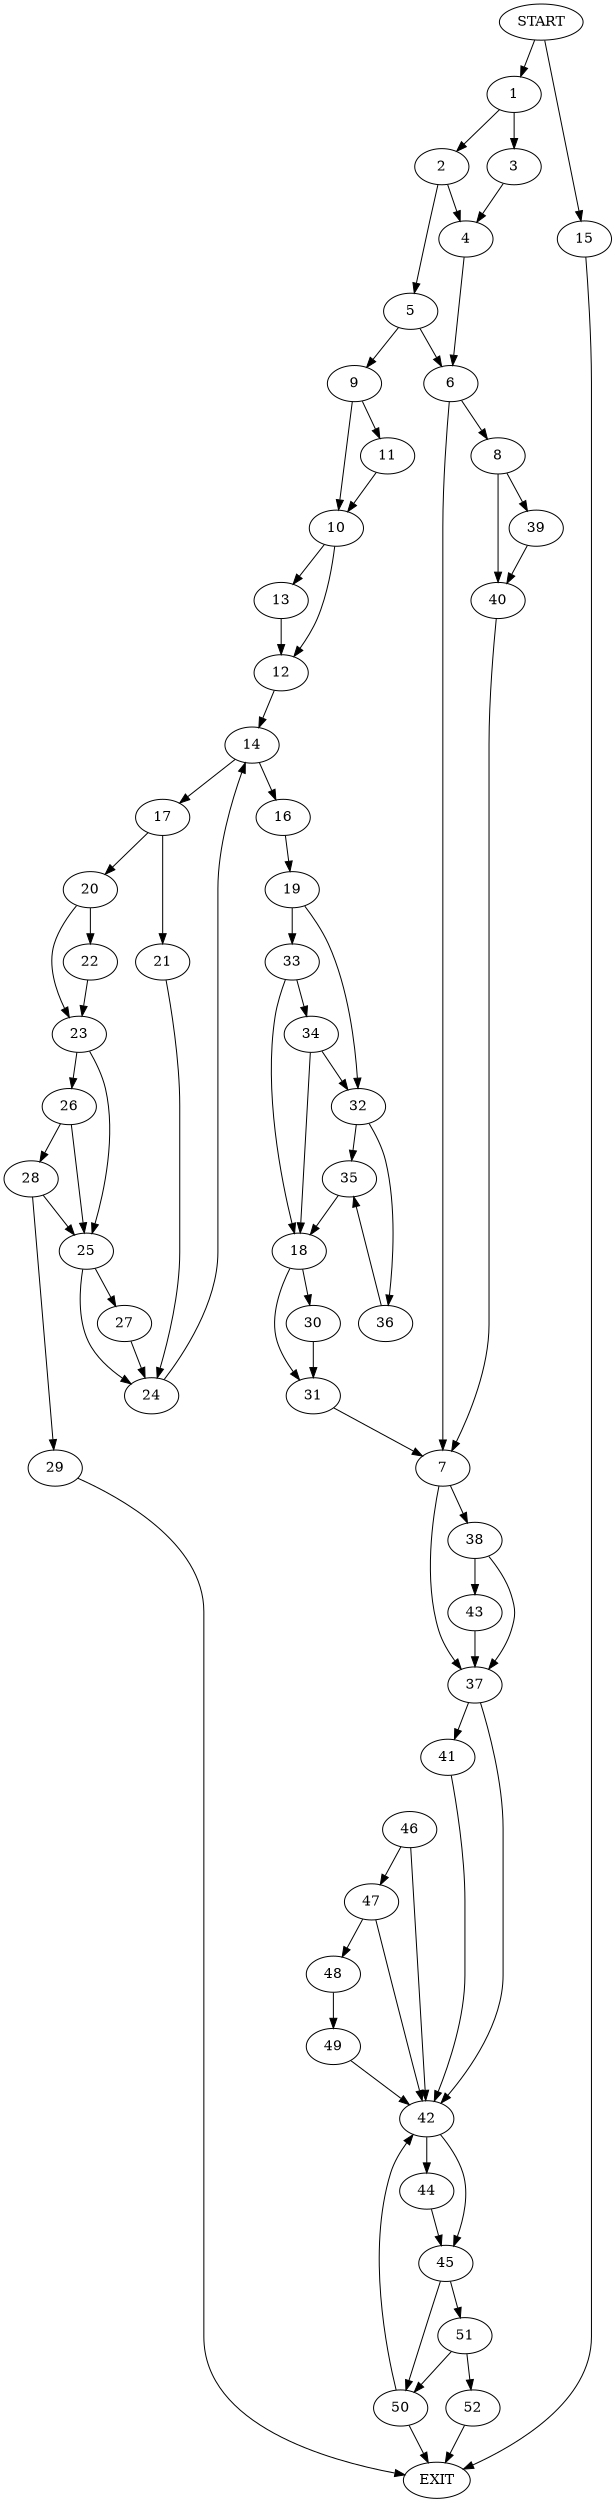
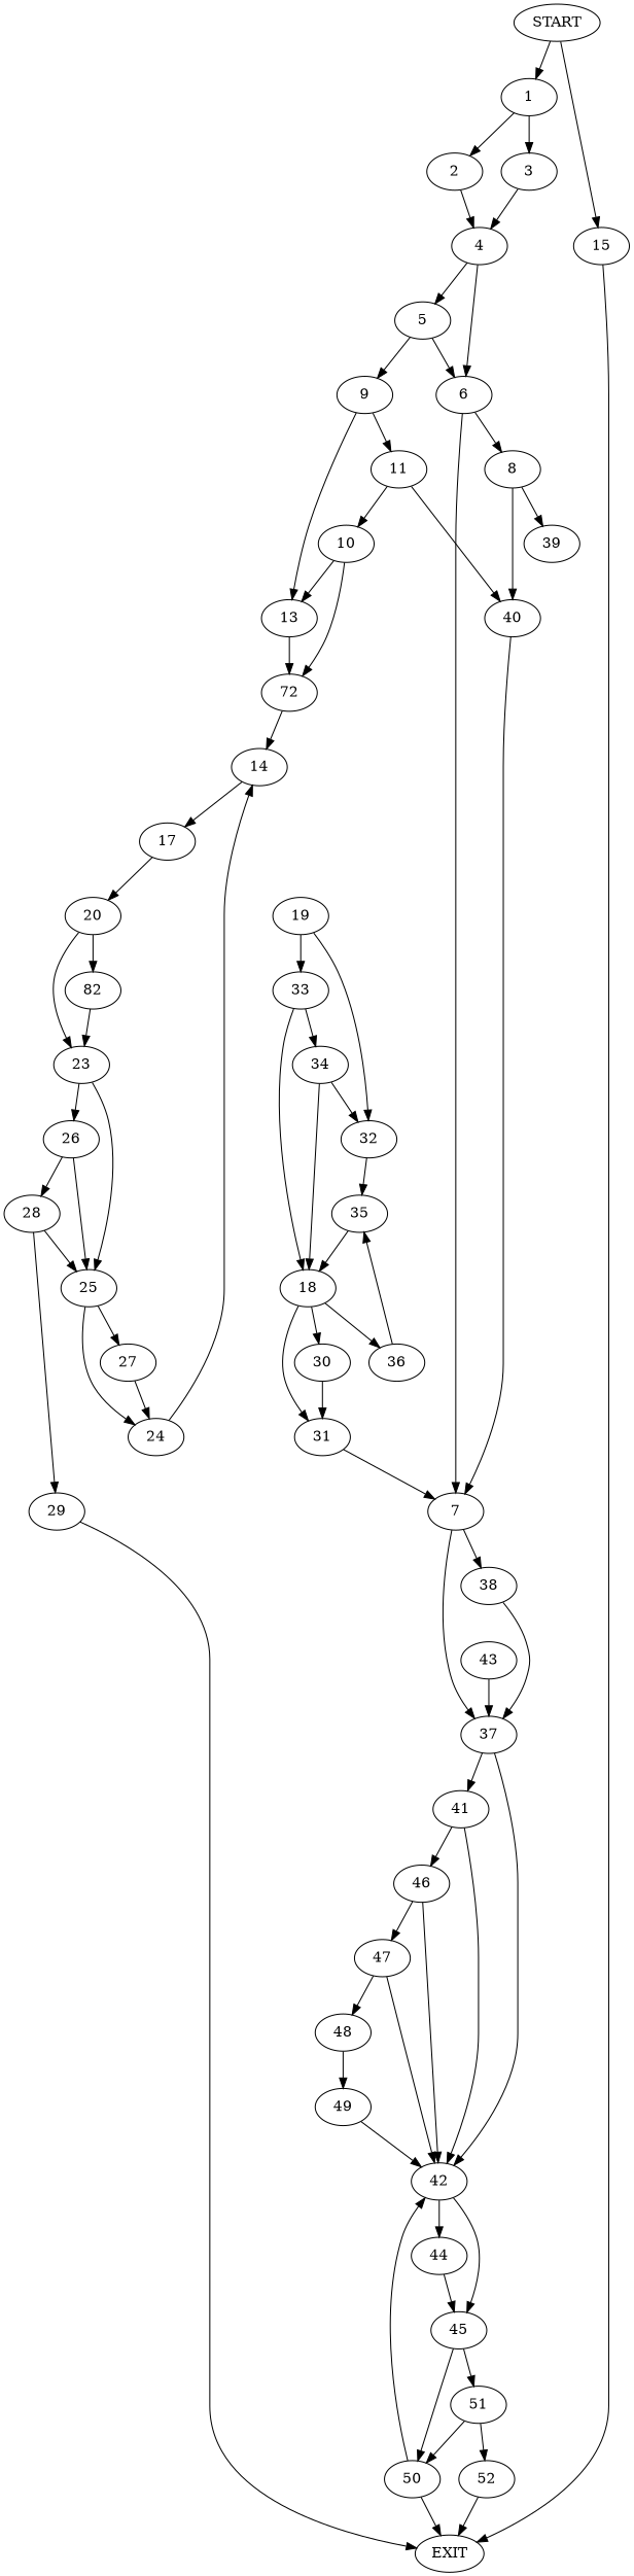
  digraph {
    n1 [label=START]
    1
    15
    2
    3
    n6 [label=EXIT]
    4
    5
    6
    9
    7
    8
    10
    11
    37
    38
    39
    40
    41
    42
    43
-   12
+   12 [label=72]
    13
    14
-   16
    17
    19
    20
-   21
    18
    30
    31
    32
    33
-   22
+   22 [label=82]
    23
    24
    35
    36
    34
    25
    26
    27
    28
    29
    46
    44
    45
    47
    50
    51
    52
    48
    49
    n1 -> 1
    n1 -> 15
    1 -> 2
    1 -> 3
    15 -> n6
    2 -> 4
    3 -> 4
-   2 -> 5
+   4 -> 5
    4 -> 6
    5 -> 6
    5 -> 9
    6 -> 7
    6 -> 8
-   9 -> 10
+   9 -> 13
    9 -> 11
    7 -> 37
    7 -> 38
    8 -> 39
    8 -> 40
    10 -> 12
    10 -> 13
    11 -> 10
    37 -> 41
    37 -> 42
    38 -> 37
-   38 -> 43
-   39 -> 40
+   11 -> 40
    40 -> 7
    41 -> 42
+   41 -> 46
    42 -> 44
    42 -> 45
    43 -> 37
    12 -> 14
    13 -> 12
-   14 -> 16
    14 -> 17
-   16 -> 19
    17 -> 20
-   17 -> 21
    19 -> 32
    19 -> 33
    20 -> 22
    20 -> 23
-   21 -> 24
    18 -> 30
    18 -> 31
    30 -> 31
    31 -> 7
    32 -> 35
-   32 -> 36
+   18 -> 36
    33 -> 18
    33 -> 34
    22 -> 23
    23 -> 25
    23 -> 26
    24 -> 14
    35 -> 18
    36 -> 35
    34 -> 18
    34 -> 32
    25 -> 24
    25 -> 27
    26 -> 25
    26 -> 28
    27 -> 24
    28 -> 25
    28 -> 29
    29 -> n6
    46 -> 42
    46 -> 47
    44 -> 45
    45 -> 50
    45 -> 51
    47 -> 42
    47 -> 48
    50 -> n6
    50 -> 42
    51 -> 50
    51 -> 52
    52 -> n6
    48 -> 49
    49 -> 42
  }
